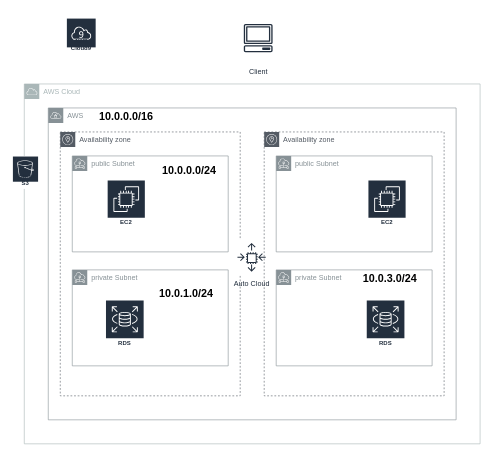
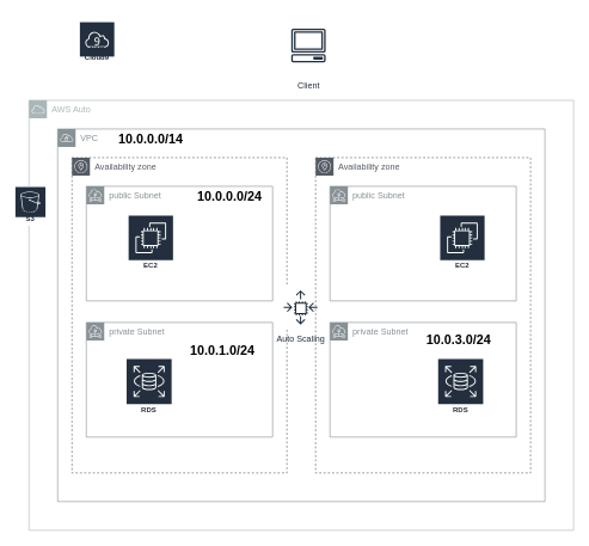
  <mxCell id="0" />
  <mxCell id="1" parent="0" />
- <mxCell id="2" value="AWS Cloud" style="sketch=0;outlineConnect=0;gradientColor=none;html=1;whiteSpace=wrap;fontSize=12;fontStyle=0;shape=mxgraph.aws4.group;grIcon=mxgraph.aws4.group_aws_cloud;strokeColor=#AAB7B8;fillColor=none;verticalAlign=top;align=left;spacingLeft=30;fontColor=#AAB7B8;dashed=0;" vertex="1" parent="1"><mxGeometry x="40" y="139" width="760" height="600" as="geometry" /></mxCell>
+ <mxCell id="2" value="AWS Auto" style="sketch=0;outlineConnect=0;gradientColor=none;html=1;whiteSpace=wrap;fontSize=12;fontStyle=0;shape=mxgraph.aws4.group;grIcon=mxgraph.aws4.group_aws_cloud;strokeColor=#AAB7B8;fillColor=none;verticalAlign=top;align=left;spacingLeft=30;fontColor=#AAB7B8;dashed=0;" vertex="1" parent="1"><mxGeometry x="40" y="139" width="760" height="600" as="geometry" /></mxCell>
  <mxCell id="3" value="Availability zone" style="sketch=0;outlineConnect=0;gradientColor=none;html=1;whiteSpace=wrap;fontSize=12;fontStyle=0;shape=mxgraph.aws4.group;grIcon=mxgraph.aws4.group_availability_zone;strokeColor=#545B64;fillColor=none;verticalAlign=top;align=left;spacingLeft=30;fontColor=#545B64;dashed=1;" vertex="1" parent="1"><mxGeometry x="100" y="219" width="300" height="440" as="geometry" /></mxCell>
- <mxCell id="4" value="AWS" style="sketch=0;outlineConnect=0;gradientColor=none;html=1;whiteSpace=wrap;fontSize=12;fontStyle=0;shape=mxgraph.aws4.group;grIcon=mxgraph.aws4.group_vpc;strokeColor=#879196;fillColor=none;verticalAlign=top;align=left;spacingLeft=30;fontColor=#879196;dashed=0;" vertex="1" parent="1"><mxGeometry x="80" y="179" width="680" height="520" as="geometry" /></mxCell>
+ <mxCell id="4" value="VPC" style="sketch=0;outlineConnect=0;gradientColor=none;html=1;whiteSpace=wrap;fontSize=12;fontStyle=0;shape=mxgraph.aws4.group;grIcon=mxgraph.aws4.group_vpc;strokeColor=#879196;fillColor=none;verticalAlign=top;align=left;spacingLeft=30;fontColor=#879196;dashed=0;" vertex="1" parent="1"><mxGeometry x="80" y="179" width="680" height="520" as="geometry" /></mxCell>
  <mxCell id="5" value="private Subnet" style="sketch=0;outlineConnect=0;gradientColor=none;html=1;whiteSpace=wrap;fontSize=12;fontStyle=0;shape=mxgraph.aws4.group;grIcon=mxgraph.aws4.group_subnet;strokeColor=#879196;fillColor=none;verticalAlign=top;align=left;spacingLeft=30;fontColor=#879196;dashed=0;" vertex="1" parent="1"><mxGeometry x="120" y="449" width="260" height="160" as="geometry" /></mxCell>
  <mxCell id="6" value="public Subnet" style="sketch=0;outlineConnect=0;gradientColor=none;html=1;whiteSpace=wrap;fontSize=12;fontStyle=0;shape=mxgraph.aws4.group;grIcon=mxgraph.aws4.group_subnet;strokeColor=#879196;fillColor=none;verticalAlign=top;align=left;spacingLeft=30;fontColor=#879196;dashed=0;" vertex="1" parent="1"><mxGeometry x="120" y="259" width="260" height="160" as="geometry" /></mxCell>
- <mxCell id="7" value="Auto Cloud" style="sketch=0;outlineConnect=0;fontColor=#232F3E;gradientColor=none;strokeColor=#232F3E;fillColor=#ffffff;dashed=0;verticalLabelPosition=bottom;verticalAlign=top;align=center;html=1;fontSize=12;fontStyle=0;aspect=fixed;shape=mxgraph.aws4.resourceIcon;resIcon=mxgraph.aws4.auto_scaling;" vertex="1" parent="1"><mxGeometry x="389" y="398" width="60" height="60" as="geometry" /></mxCell>
+ <mxCell id="7" value="Auto Scaling" style="sketch=0;outlineConnect=0;fontColor=#232F3E;gradientColor=none;strokeColor=#232F3E;fillColor=#ffffff;dashed=0;verticalLabelPosition=bottom;verticalAlign=top;align=center;html=1;fontSize=12;fontStyle=0;aspect=fixed;shape=mxgraph.aws4.resourceIcon;resIcon=mxgraph.aws4.auto_scaling;" vertex="1" parent="1"><mxGeometry x="389" y="398" width="60" height="60" as="geometry" /></mxCell>
  <mxCell id="8" value="Availability zone" style="sketch=0;outlineConnect=0;gradientColor=none;html=1;whiteSpace=wrap;fontSize=12;fontStyle=0;shape=mxgraph.aws4.group;grIcon=mxgraph.aws4.group_availability_zone;strokeColor=#545B64;fillColor=none;verticalAlign=top;align=left;spacingLeft=30;fontColor=#545B64;dashed=1;" vertex="1" parent="1"><mxGeometry x="440" y="219" width="300" height="440" as="geometry" /></mxCell>
  <mxCell id="9" value="AWS Cloud9" style="sketch=0;outlineConnect=0;fontColor=#232F3E;gradientColor=none;strokeColor=#ffffff;fillColor=#232F3E;dashed=0;verticalLabelPosition=middle;verticalAlign=bottom;align=center;html=1;whiteSpace=wrap;fontSize=10;fontStyle=1;spacing=3;shape=mxgraph.aws4.productIcon;prIcon=mxgraph.aws4.cloud9;" vertex="1" parent="1"><mxGeometry x="110" y="29" width="50" height="60" as="geometry" /></mxCell>
  <mxCell id="10" value="Subnet S3" style="sketch=0;outlineConnect=0;fontColor=#232F3E;gradientColor=none;strokeColor=#ffffff;fillColor=#232F3E;dashed=0;verticalLabelPosition=middle;verticalAlign=bottom;align=center;html=1;whiteSpace=wrap;fontSize=10;fontStyle=1;spacing=3;shape=mxgraph.aws4.productIcon;prIcon=mxgraph.aws4.s3;" vertex="1" parent="1"><mxGeometry x="20" y="259" width="44" height="55" as="geometry" /></mxCell>
  <mxCell id="11" value="Client" style="sketch=0;outlineConnect=0;fontColor=#232F3E;gradientColor=none;strokeColor=#232F3E;fillColor=#ffffff;dashed=0;verticalLabelPosition=bottom;verticalAlign=top;align=center;html=1;fontSize=12;fontStyle=0;aspect=fixed;shape=mxgraph.aws4.resourceIcon;resIcon=mxgraph.aws4.client;" vertex="1" parent="1"><mxGeometry x="400" y="20" width="60" height="85" as="geometry" /></mxCell>
  <mxCell id="12" value="Amazon EC2" style="sketch=0;outlineConnect=0;fontColor=#232F3E;gradientColor=none;strokeColor=#ffffff;fillColor=#232F3E;dashed=0;verticalLabelPosition=middle;verticalAlign=bottom;align=center;html=1;whiteSpace=wrap;fontSize=10;fontStyle=1;spacing=3;shape=mxgraph.aws4.productIcon;prIcon=mxgraph.aws4.ec2;" vertex="1" parent="1"><mxGeometry x="178" y="299" width="64" height="80" as="geometry" /></mxCell>
  <mxCell id="13" value="Amazon RDS" style="sketch=0;outlineConnect=0;fontColor=#232F3E;gradientColor=none;strokeColor=#ffffff;fillColor=#232F3E;dashed=0;verticalLabelPosition=middle;verticalAlign=bottom;align=center;html=1;whiteSpace=wrap;fontSize=10;fontStyle=1;spacing=3;shape=mxgraph.aws4.productIcon;prIcon=mxgraph.aws4.rds;" vertex="1" parent="1"><mxGeometry x="175.2" y="499" width="64.8" height="81" as="geometry" /></mxCell>
- <mxCell id="14" value="&lt;font style=&quot;font-size: 18px&quot;&gt;&lt;b&gt;10.0.0.0/16&lt;/b&gt;&lt;/font&gt;" style="text;html=1;strokeColor=none;fillColor=none;align=center;verticalAlign=middle;whiteSpace=wrap;rounded=0;" vertex="1" parent="1"><mxGeometry x="150" y="179" width="120" height="30" as="geometry" /></mxCell>
- <mxCell id="15" value="&lt;font style=&quot;font-size: 18px&quot;&gt;&lt;b&gt;10.0.0.0/24&lt;/b&gt;&lt;/font&gt;" style="text;html=1;strokeColor=none;fillColor=none;align=center;verticalAlign=middle;whiteSpace=wrap;rounded=0;" vertex="1" parent="1"><mxGeometry x="255" y="269" width="120" height="30" as="geometry" /></mxCell>
+ <mxCell id="14" value="&lt;font style=&quot;font-size: 18px&quot;&gt;&lt;b&gt;10.0.0.0/14&lt;/b&gt;&lt;/font&gt;" style="text;html=1;strokeColor=none;fillColor=none;align=center;verticalAlign=middle;whiteSpace=wrap;rounded=0;" vertex="1" parent="1"><mxGeometry x="150" y="179" width="120" height="30" as="geometry" /></mxCell>
+ <mxCell id="15" value="&lt;font style=&quot;font-size: 18px&quot;&gt;&lt;b&gt;10.0.0.0/24&lt;/b&gt;&lt;/font&gt;" style="text;html=1;strokeColor=none;fillColor=none;align=center;verticalAlign=middle;whiteSpace=wrap;rounded=0;" vertex="1" parent="1"><mxGeometry x="260" y="259" width="120" height="30" as="geometry" /></mxCell>
  <mxCell id="16" value="public Subnet" style="sketch=0;outlineConnect=0;gradientColor=none;html=1;whiteSpace=wrap;fontSize=12;fontStyle=0;shape=mxgraph.aws4.group;grIcon=mxgraph.aws4.group_subnet;strokeColor=#879196;fillColor=none;verticalAlign=top;align=left;spacingLeft=30;fontColor=#879196;dashed=0;" vertex="1" parent="1"><mxGeometry x="460" y="259" width="260" height="160" as="geometry" /></mxCell>
  <mxCell id="17" value="private&amp;nbsp;Subnet" style="sketch=0;outlineConnect=0;gradientColor=none;html=1;whiteSpace=wrap;fontSize=12;fontStyle=0;shape=mxgraph.aws4.group;grIcon=mxgraph.aws4.group_subnet;strokeColor=#879196;fillColor=none;verticalAlign=top;align=left;spacingLeft=30;fontColor=#879196;dashed=0;" vertex="1" parent="1"><mxGeometry x="460" y="449" width="260" height="160" as="geometry" /></mxCell>
  <mxCell id="18" value="Amazon EC2" style="sketch=0;outlineConnect=0;fontColor=#232F3E;gradientColor=none;strokeColor=#ffffff;fillColor=#232F3E;dashed=0;verticalLabelPosition=middle;verticalAlign=bottom;align=center;html=1;whiteSpace=wrap;fontSize=10;fontStyle=1;spacing=3;shape=mxgraph.aws4.productIcon;prIcon=mxgraph.aws4.ec2;" vertex="1" parent="1"><mxGeometry x="612.8" y="299" width="64" height="80" as="geometry" /></mxCell>
  <mxCell id="19" value="Amazon RDS" style="sketch=0;outlineConnect=0;fontColor=#232F3E;gradientColor=none;strokeColor=#ffffff;fillColor=#232F3E;dashed=0;verticalLabelPosition=middle;verticalAlign=bottom;align=center;html=1;whiteSpace=wrap;fontSize=10;fontStyle=1;spacing=3;shape=mxgraph.aws4.productIcon;prIcon=mxgraph.aws4.rds;" vertex="1" parent="1"><mxGeometry x="610" y="499" width="64.8" height="81" as="geometry" /></mxCell>
  <mxCell id="20" value="&lt;font style=&quot;font-size: 18px&quot;&gt;&lt;b&gt;10.0.1.0/24&lt;/b&gt;&lt;/font&gt;" style="text;html=1;strokeColor=none;fillColor=none;align=center;verticalAlign=middle;whiteSpace=wrap;rounded=0;" vertex="1" parent="1"><mxGeometry x="250" y="474" width="120" height="30" as="geometry" /></mxCell>
- <mxCell id="21" value="&lt;font style=&quot;font-size: 18px&quot;&gt;&lt;b&gt;10.0.3.0/24&lt;/b&gt;&lt;/font&gt;" style="text;html=1;strokeColor=none;fillColor=none;align=center;verticalAlign=middle;whiteSpace=wrap;rounded=0;" vertex="1" parent="1"><mxGeometry x="590" y="449" width="120" height="30" as="geometry" /></mxCell>
+ <mxCell id="21" value="&lt;font style=&quot;font-size: 18px&quot;&gt;&lt;b&gt;10.0.3.0/24&lt;/b&gt;&lt;/font&gt;" style="text;html=1;strokeColor=none;fillColor=none;align=center;verticalAlign=middle;whiteSpace=wrap;rounded=0;" vertex="1" parent="1"><mxGeometry x="580" y="459" width="120" height="30" as="geometry" /></mxCell>
